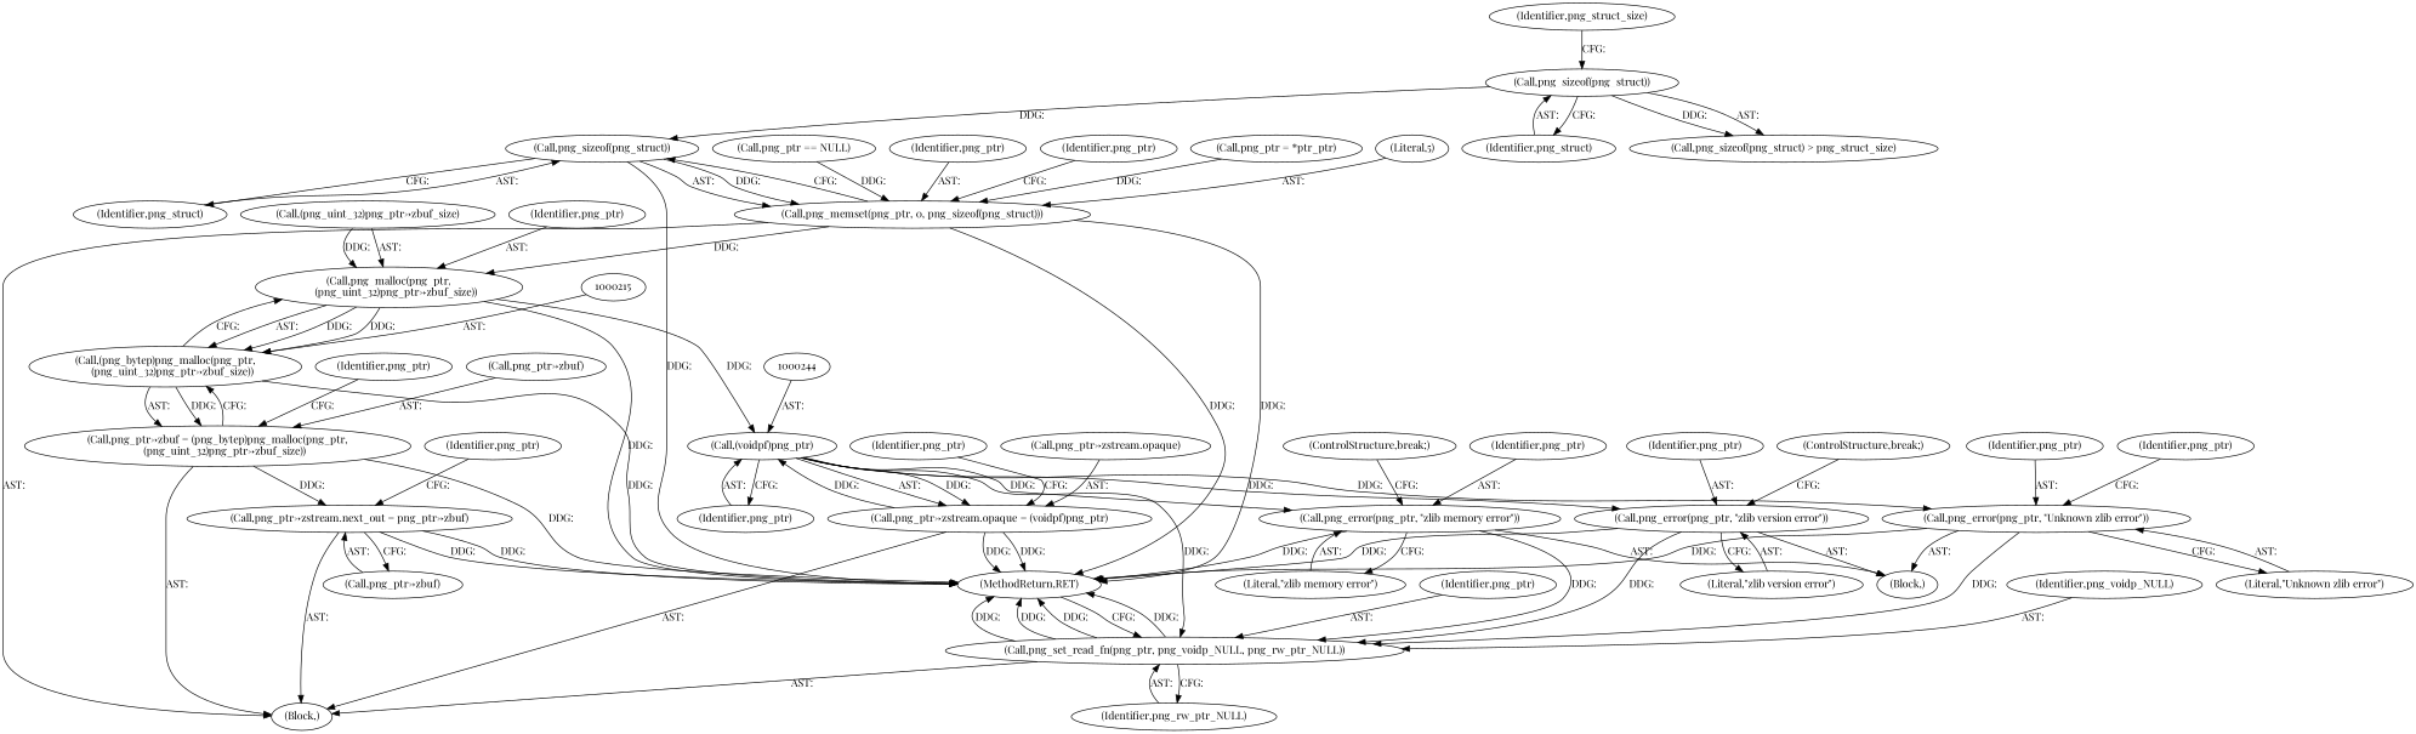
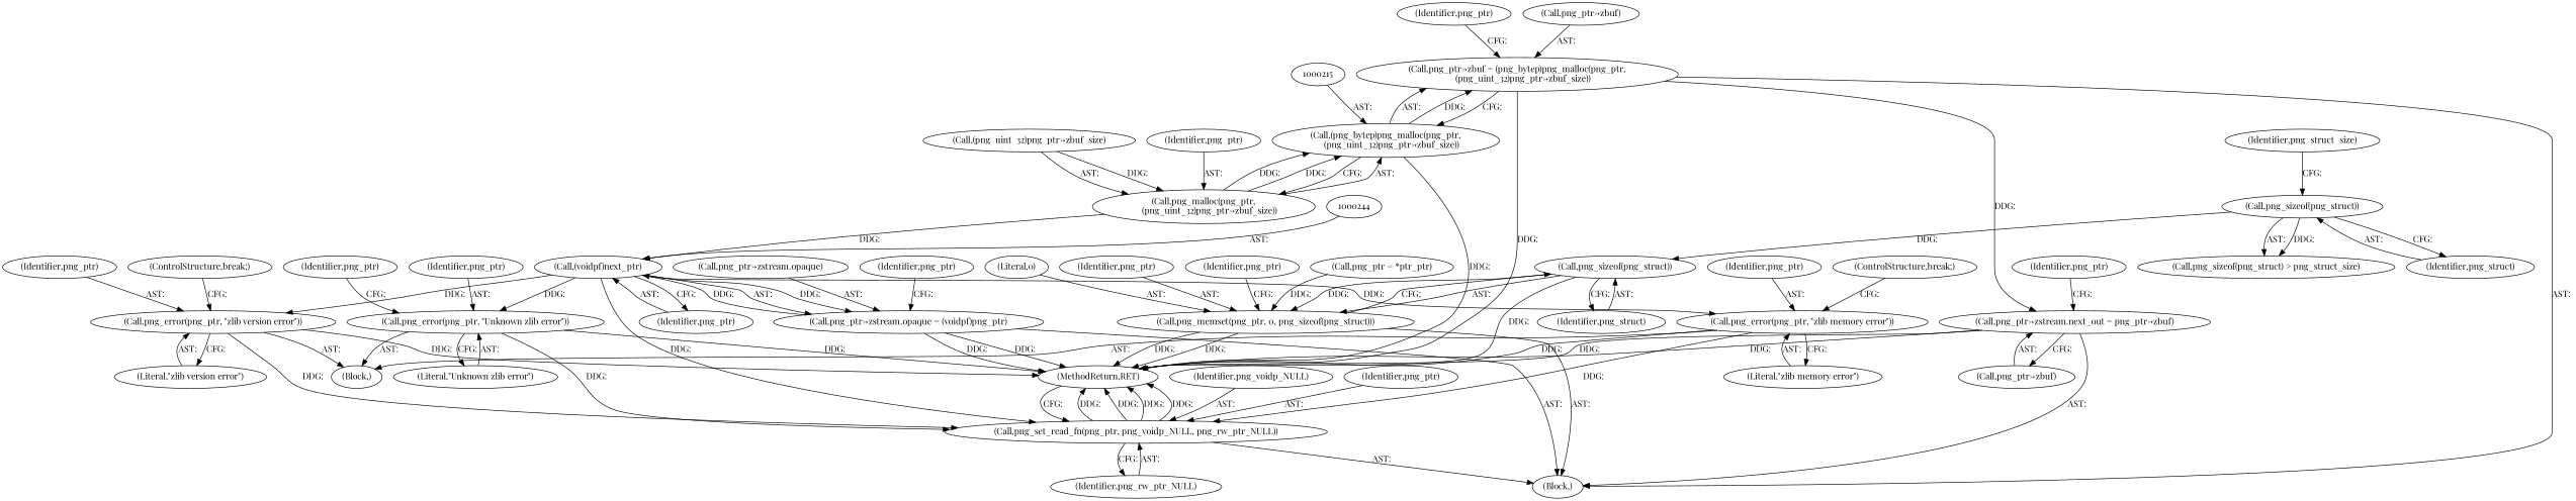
  digraph {
    fontname="Playfair Display"
    node [fontname="Playfair Display"]
    edge [fontname="Playfair Display"]
    n1 [label="(Call,png_sizeof(png_struct))"]
    n2 [label="(Call,png_memset(png_ptr, 0, png_sizeof(png_struct)))"]
    n3 [label="(MethodReturn,RET)"]
    n4 [label="(Identifier,png_struct)"]
    n5 [label="(Call,png_malloc(png_ptr,\n     (png_uint_32)png_ptr->zbuf_size))"]
    n6 [label="(Block,)"]
    n7 [label="(Call,png_set_read_fn(png_ptr, png_voidp_NULL, png_rw_ptr_NULL))"]
    n8 [label="(Call,png_sizeof(png_struct))"]
    n9 [label="(Identifier,png_struct)"]
    n10 [label="(Call,png_sizeof(png_struct) > png_struct_size)"]
    n11 [label="(Call,(png_bytep)png_malloc(png_ptr,\n     (png_uint_32)png_ptr->zbuf_size))"]
-   n12 [label="(Call,(voidpf)png_ptr)"]
+   n12 [label="(Call,(voidpf)next_ptr)"]
    n13 [label="(Call,png_ptr->zbuf = (png_bytep)png_malloc(png_ptr,\n     (png_uint_32)png_ptr->zbuf_size))"]
    n14 [label="(Call,png_ptr->zstream.opaque = (voidpf)png_ptr)"]
    n15 [label="(Call,png_error(png_ptr, \"zlib memory error\"))"]
    n16 [label="(Call,png_error(png_ptr, \"zlib version error\"))"]
    n17 [label="(Call,png_error(png_ptr, \"Unknown zlib error\"))"]
    n18 [label="(Identifier,png_ptr)"]
    n19 [label="(Call,(png_uint_32)png_ptr->zbuf_size)"]
    n20 [label="(Call,png_ptr->zstream.next_out = png_ptr->zbuf)"]
    n21 [label="(Call,png_ptr->zbuf)"]
    n22 [label="(Block,)"]
    n23 [label="(Literal,\"zlib memory error\")"]
    n24 [label="(Identifier,png_rw_ptr_NULL)"]
    n25 [label="(Literal,\"zlib version error\")"]
    n26 [label="(Literal,\"Unknown zlib error\")"]
    n27 [label="(Identifier,png_ptr)"]
    n28 [label="(Identifier,png_ptr)"]
    n29 [label="(Identifier,png_ptr)"]
    n30 [label="(Identifier,png_ptr)"]
    n31 [label="(Identifier,png_ptr)"]
    n32 [label="(Identifier,png_voidp_NULL)"]
    n33 [label="(Identifier,png_ptr)"]
    n34 [label="(Identifier,png_ptr)"]
    n35 [label="(Call,png_ptr = *ptr_ptr)"]
    n36 [label="(Identifier,png_ptr)"]
    n37 [label="(ControlStructure,break;)"]
    n38 [label="(Identifier,png_struct_size)"]
    n39 [label="(Identifier,png_ptr)"]
    n40 [label="(Call,png_ptr->zstream.opaque)"]
    n41 [label="(Call,png_ptr->zbuf)"]
-   n42 [label="(Call,png_ptr == NULL)"]
-   n43 [label="(Literal,5)"]
+   n43 [label="(Literal,0)"]
    n44 [label="(Identifier,png_ptr)"]
    n45 [label="(Identifier,png_ptr)"]
    n46 [label="(ControlStructure,break;)"]
    1000215
    1000244
    n1 -> n2 [label="AST: "]
    n1 -> n2 [label="DDG: "]
    n1 -> n3 [label="DDG: "]
    n1 -> n4 [label="CFG: "]
    n2 -> n1 [label="CFG: "]
    n2 -> n3 [label="DDG: "]
    n2 -> n3 [label="DDG: "]
-   n2 -> n5 [label="DDG: "]
    n2 -> n6 [label="AST: "]
    n3 -> n7 [label="CFG: "]
    n4 -> n1 [label="AST: "]
-   n5 -> n3 [label="DDG: "]
    n5 -> n11 [label="AST: "]
    n5 -> n11 [label="DDG: "]
    n5 -> n11 [label="DDG: "]
    n5 -> n12 [label="DDG: "]
    n7 -> n3 [label="DDG: "]
    n7 -> n3 [label="DDG: "]
    n7 -> n3 [label="DDG: "]
    n7 -> n3 [label="DDG: "]
    n7 -> n6 [label="AST: "]
    n7 -> n24 [label="CFG: "]
    n8 -> n1 [label="DDG: "]
    n8 -> n9 [label="CFG: "]
    n8 -> n10 [label="AST: "]
    n8 -> n10 [label="DDG: "]
    n9 -> n8 [label="AST: "]
    n11 -> n3 [label="DDG: "]
    n11 -> n5 [label="CFG: "]
    n11 -> n13 [label="AST: "]
    n11 -> n13 [label="DDG: "]
    n12 -> n7 [label="DDG: "]
    n12 -> n14 [label="AST: "]
    n12 -> n14 [label="DDG: "]
    n12 -> n15 [label="DDG: "]
    n12 -> n16 [label="DDG: "]
    n12 -> n17 [label="DDG: "]
    n12 -> n18 [label="CFG: "]
    n13 -> n3 [label="DDG: "]
    n13 -> n6 [label="AST: "]
    n13 -> n11 [label="CFG: "]
    n13 -> n20 [label="DDG: "]
    n14 -> n3 [label="DDG: "]
    n14 -> n3 [label="DDG: "]
    n14 -> n6 [label="AST: "]
    n14 -> n12 [label="DDG: "]
    n15 -> n3 [label="DDG: "]
    n15 -> n7 [label="DDG: "]
    n15 -> n22 [label="AST: "]
    n15 -> n23 [label="CFG: "]
    n16 -> n3 [label="DDG: "]
    n16 -> n7 [label="DDG: "]
    n16 -> n22 [label="AST: "]
    n16 -> n25 [label="CFG: "]
    n17 -> n3 [label="DDG: "]
    n17 -> n7 [label="DDG: "]
    n17 -> n22 [label="AST: "]
    n17 -> n26 [label="CFG: "]
    n18 -> n12 [label="AST: "]
    n19 -> n5 [label="AST: "]
    n19 -> n5 [label="DDG: "]
    n20 -> n3 [label="DDG: "]
    n20 -> n3 [label="DDG: "]
    n20 -> n6 [label="AST: "]
    n20 -> n21 [label="CFG: "]
    n21 -> n20 [label="AST: "]
    n23 -> n15 [label="AST: "]
    n24 -> n7 [label="AST: "]
    n25 -> n16 [label="AST: "]
    n26 -> n17 [label="AST: "]
    n27 -> n2 [label="AST: "]
    n28 -> n16 [label="AST: "]
    n29 -> n2 [label="CFG: "]
    n30 -> n15 [label="AST: "]
    n31 -> n17 [label="AST: "]
    n32 -> n7 [label="AST: "]
    n33 -> n13 [label="CFG: "]
    n34 -> n5 [label="AST: "]
    n35 -> n2 [label="DDG: "]
    n36 -> n14 [label="CFG: "]
    n37 -> n16 [label="CFG: "]
    n38 -> n8 [label="CFG: "]
    n39 -> n20 [label="CFG: "]
    n40 -> n14 [label="AST: "]
    n41 -> n13 [label="AST: "]
-   n42 -> n2 [label="DDG: "]
    n43 -> n2 [label="AST: "]
    n44 -> n17 [label="CFG: "]
    n45 -> n7 [label="AST: "]
    n46 -> n15 [label="CFG: "]
    1000215 -> n11 [label="AST: "]
    1000244 -> n12 [label="AST: "]
  }
